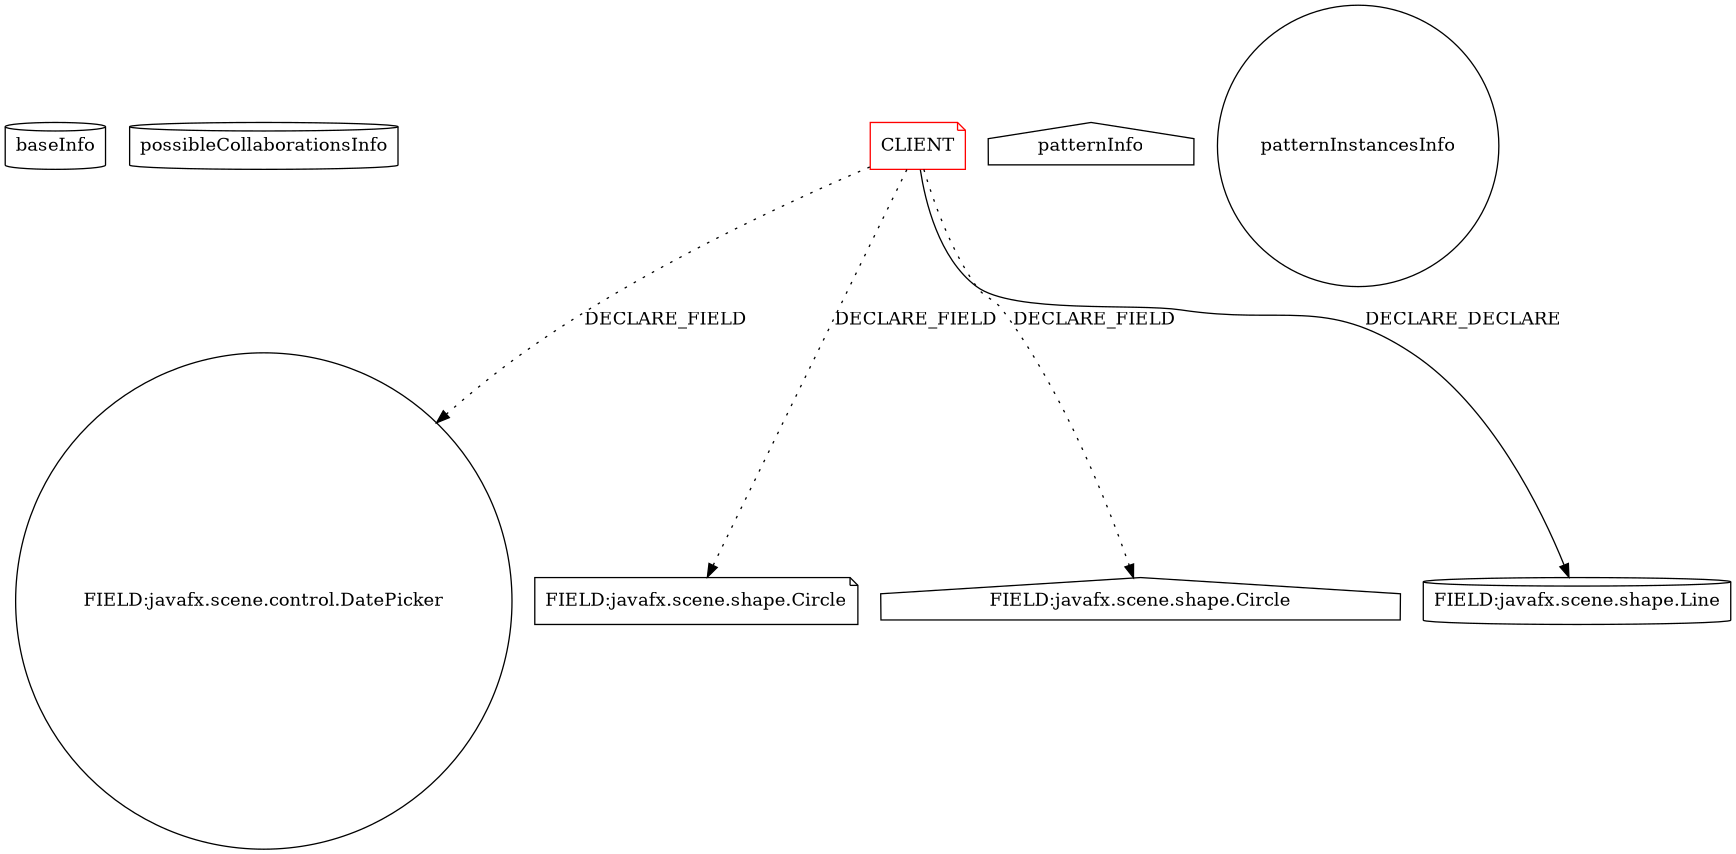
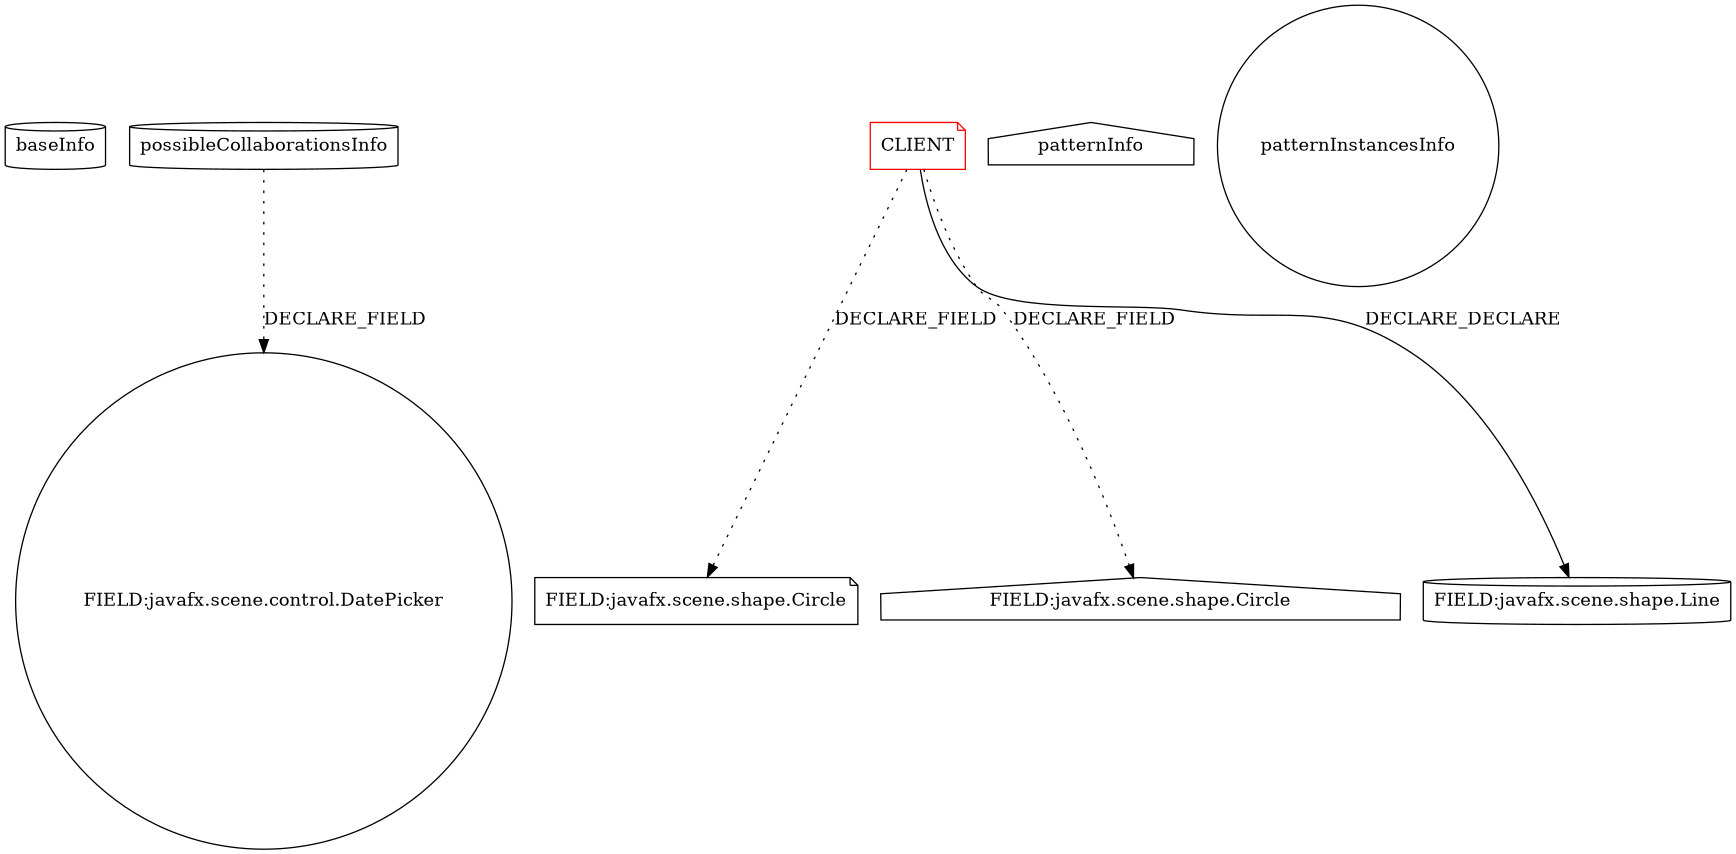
  digraph {
    node [shape=cylinder isFrameworkType=false]
    edge [style=dotted]
    baseInfo [category=pattern graphId=2434 isAnonymous=false possibleRelation=false isFrameworkType=""]
    possibleCollaborationsInfo [isFrameworkType=""]
    patternInfo [frequency=5.0 patternRootClient=0 shape=house isFrameworkType=""]
    patternInstancesInfo [0="josesoler7-agendavital~/josesoler7-agendavital/agendavital-master/src/agendavital/vista/FXMLRegistroPreguntaUnoController.java~FXMLRegistroPreguntaUnoController~3390" 1="josesoler7-agendavital~/josesoler7-agendavital/agendavital-master/src/agendavital/vista/FXMLRegistroPreguntaTresController.java~FXMLRegistroPreguntaTresController~3376" 2="josesoler7-agendavital~/josesoler7-agendavital/agendavital-master/src/agendavital/vista/FXMLAnadirNoticiaController.java~FXMLAnadirNoticiaController~3367" 3="josesoler7-agendavital~/josesoler7-agendavital/agendavital-master/src/agendavital/vista/FXMLRegistroPreguntaDosController.java~FXMLRegistroPreguntaDosController~3379" 4="josesoler7-agendavital~/josesoler7-agendavital/agendavital-master/src/agendavital/vista/FXMLAnadirMomentoController.java~FXMLAnadirMomentoController~3384" shape=circle isFrameworkType=""]
    n5 [label="FIELD:javafx.scene.control.DatePicker" shape=circle vertexType=FIELD_DECLARATION]
    n6 [color=red label=CLIENT shape=note vertexType=ROOT_CLIENT_CLASS_DECLARATION]
    n7 [label="FIELD:javafx.scene.shape.Circle" shape=note vertexType=FIELD_DECLARATION]
    n8 [label="FIELD:javafx.scene.shape.Circle" shape=house vertexType=FIELD_DECLARATION]
    n9 [label="FIELD:javafx.scene.shape.Line" vertexType=FIELD_DECLARATION]
-   n6 -> n5 [label=DECLARE_FIELD]
+   possibleCollaborationsInfo -> n5 [label=DECLARE_FIELD]
    n6 -> n7 [label=DECLARE_FIELD]
    n6 -> n8 [label=DECLARE_FIELD]
    n6 -> n9 [label=DECLARE_DECLARE style=solid]
  }
